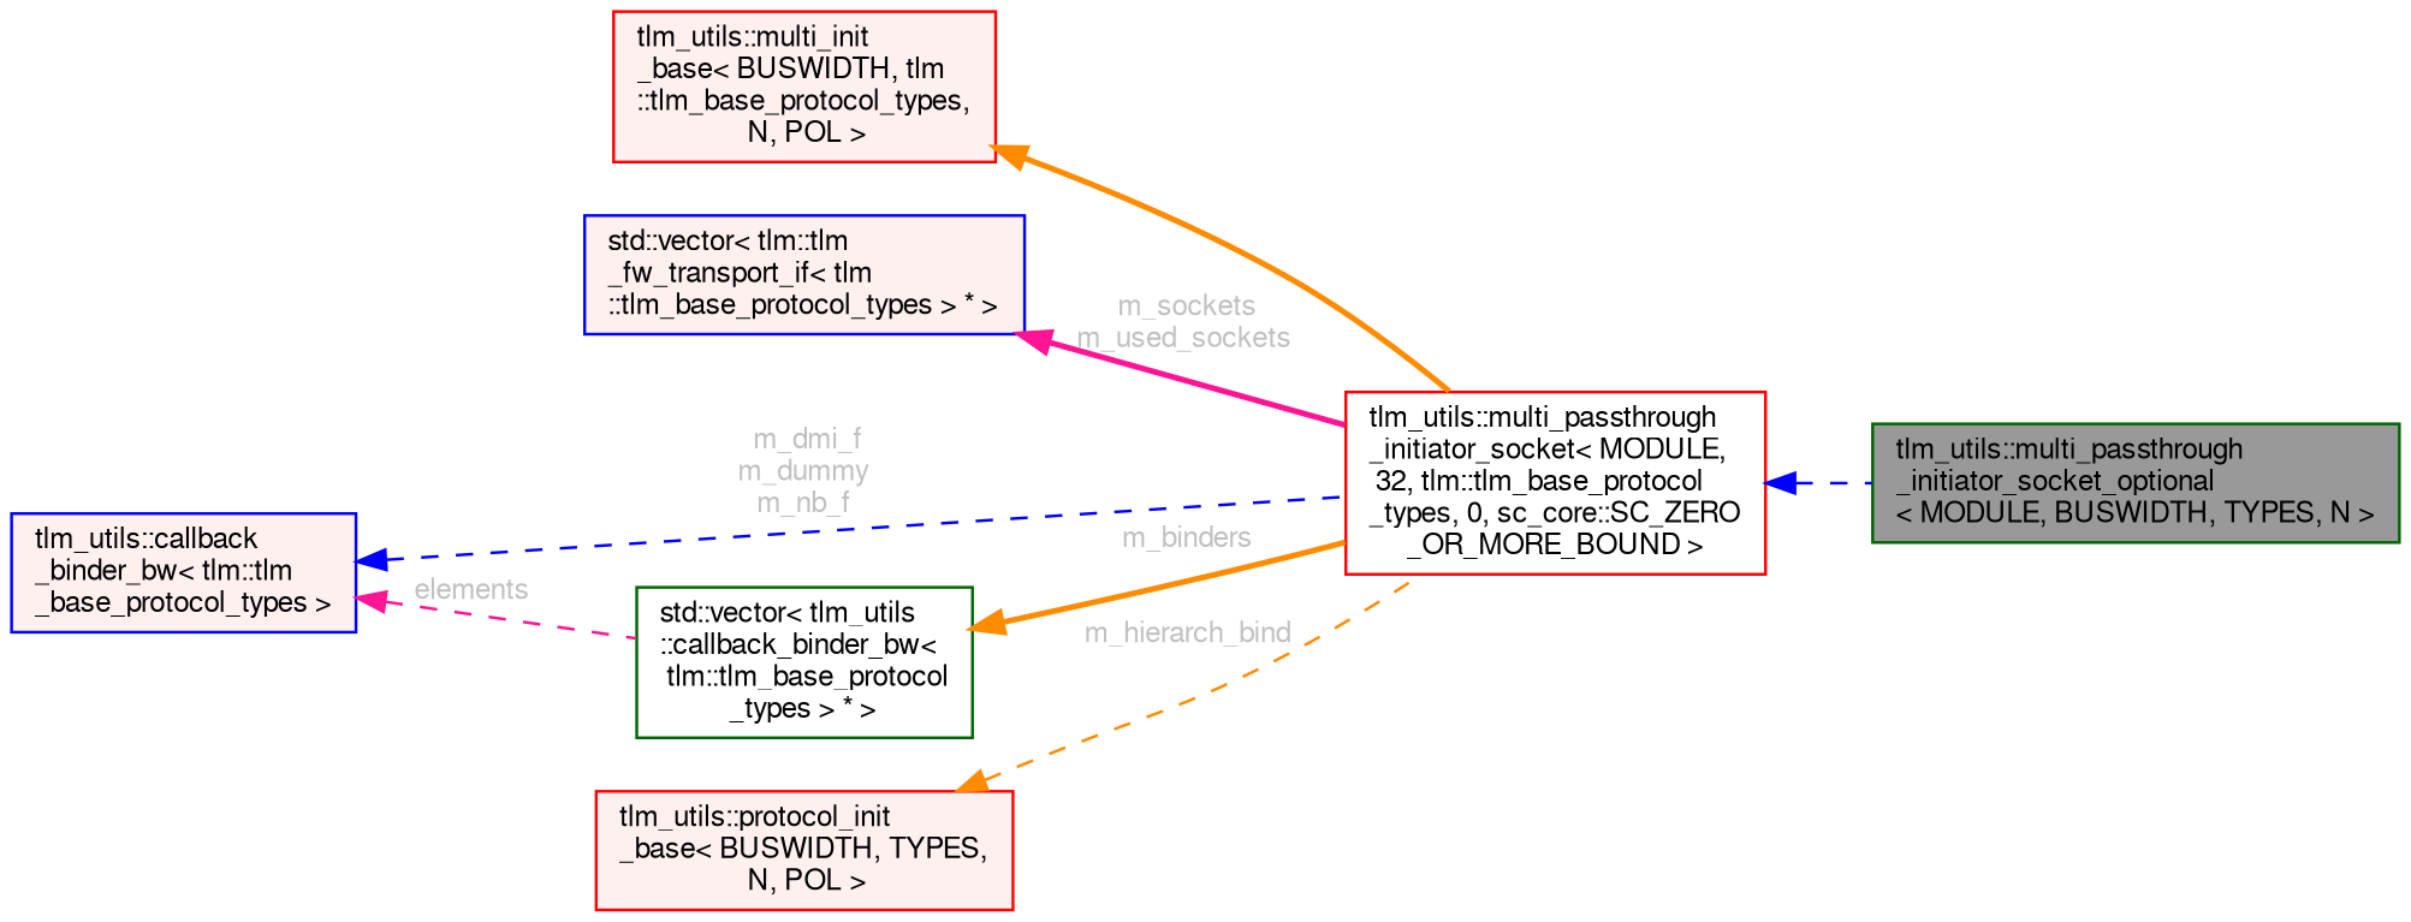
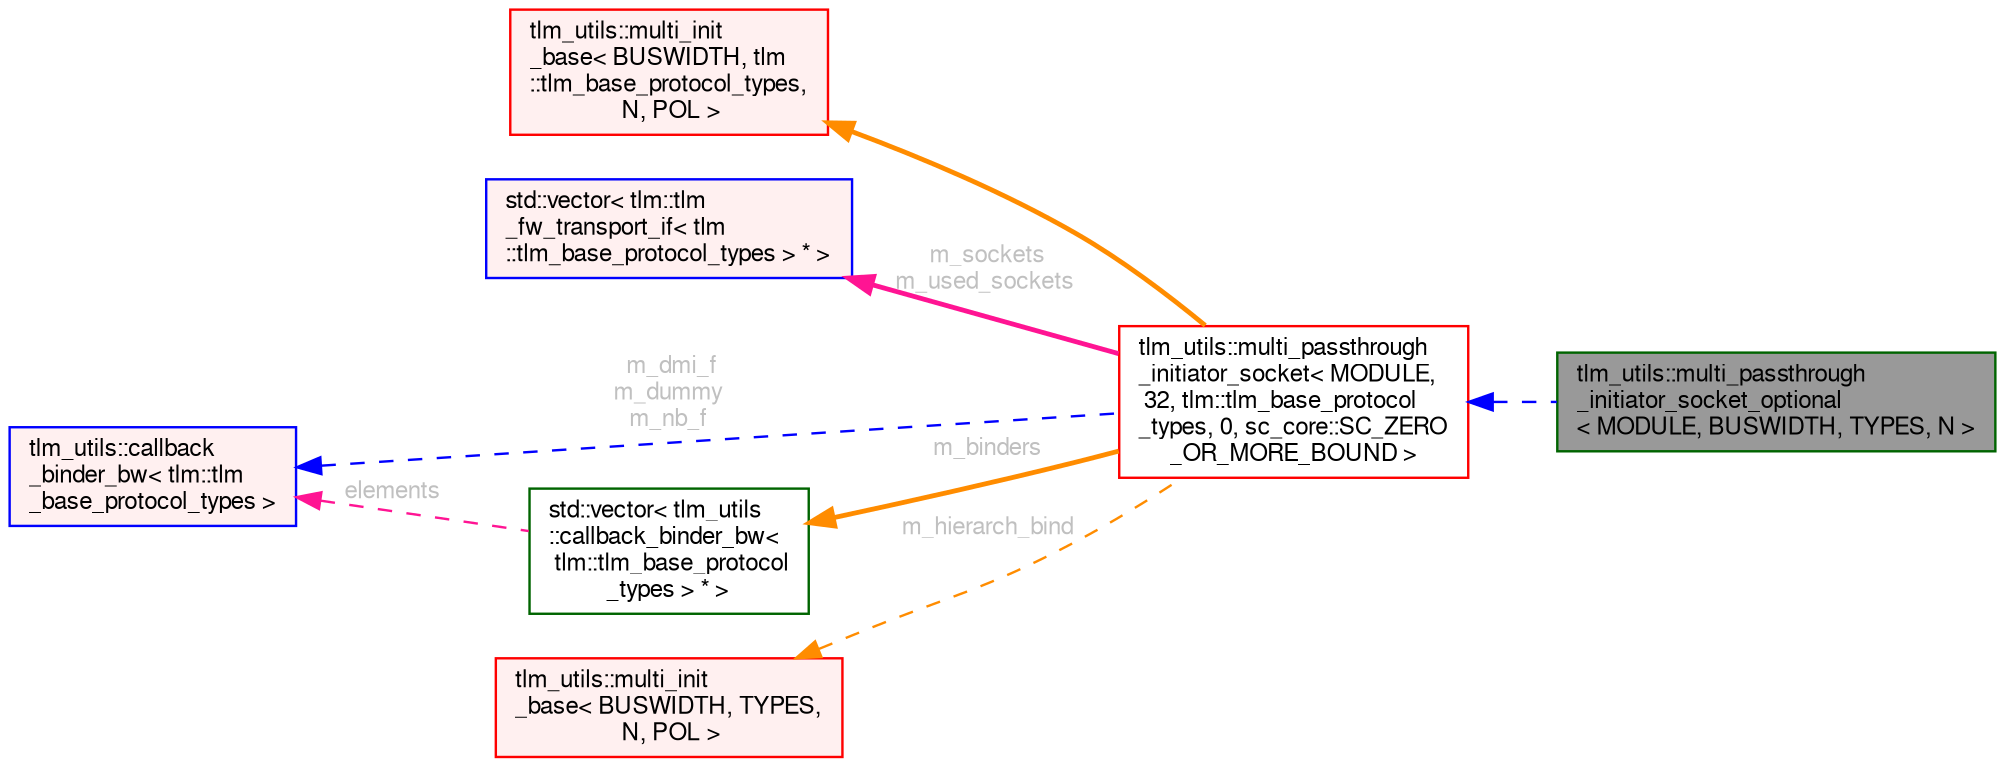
  digraph {
    rankdir=LR
    node [color=red fillcolor="#FFF0F0" fontname=FreeSans fontsize=10 shape=box style=filled]
    edge [color=darkorange dir=back fontname=FreeSans fontsize=10 labelfontname=FreeSans labelfontsize=10 style=dashed fontcolor=grey]
    n1 [color=darkgreen fillcolor=grey60 fontcolor=black height=0.2 label="tlm_utils::multi_passthrough\l_initiator_socket_optional\l\< MODULE, BUSWIDTH, TYPES, N \>" width=0.4]
    n2 [fillcolor=white height=0.2 label="tlm_utils::multi_passthrough\l_initiator_socket\< MODULE,\l 32, tlm::tlm_base_protocol\l_types, 0, sc_core::SC_ZERO\l_OR_MORE_BOUND \>" width=0.4]
    n3 [height=0.2 label="tlm_utils::multi_init\l_base\< BUSWIDTH, tlm\l::tlm_base_protocol_types,\l N, POL \>" width=0.4]
    n4 [color=blue height=0.2 label="std::vector\< tlm::tlm\l_fw_transport_if\< tlm\l::tlm_base_protocol_types \> * \>" width=0.4]
    n5 [color=darkgreen fillcolor=white height=0.2 label="std::vector\< tlm_utils\l::callback_binder_bw\<\l tlm::tlm_base_protocol\l_types \> * \>" width=0.4]
    n6 [color=blue height=0.2 label="tlm_utils::callback\l_binder_bw\< tlm::tlm\l_base_protocol_types \>" width=0.4]
-   n7 [height=0.2 label="tlm_utils::protocol_init\l_base\< BUSWIDTH, TYPES,\l N, POL \>" width=0.4]
+   n7 [height=0.2 label="tlm_utils::multi_init\l_base\< BUSWIDTH, TYPES,\l N, POL \>" width=0.4]
    n2 -> n1 [color=blue fontcolor=""]
    n3 -> n2 [style=bold fontcolor=""]
    n4 -> n2 [color=deeppink label=" m_sockets\nm_used_sockets" style=bold]
    n5 -> n2 [label=" m_binders" style=bold]
    n6 -> n2 [color=blue label=" m_dmi_f\nm_dummy\nm_nb_f"]
    n6 -> n5 [color=deeppink label=" elements"]
    n7 -> n2 [label=" m_hierarch_bind"]
  }
